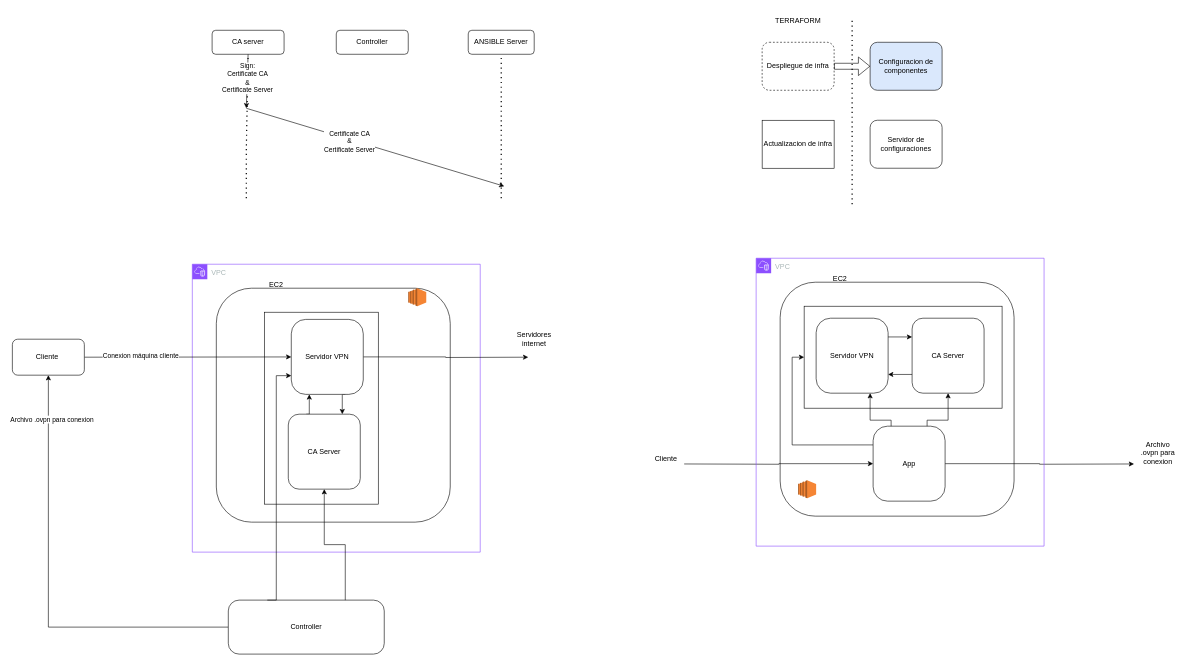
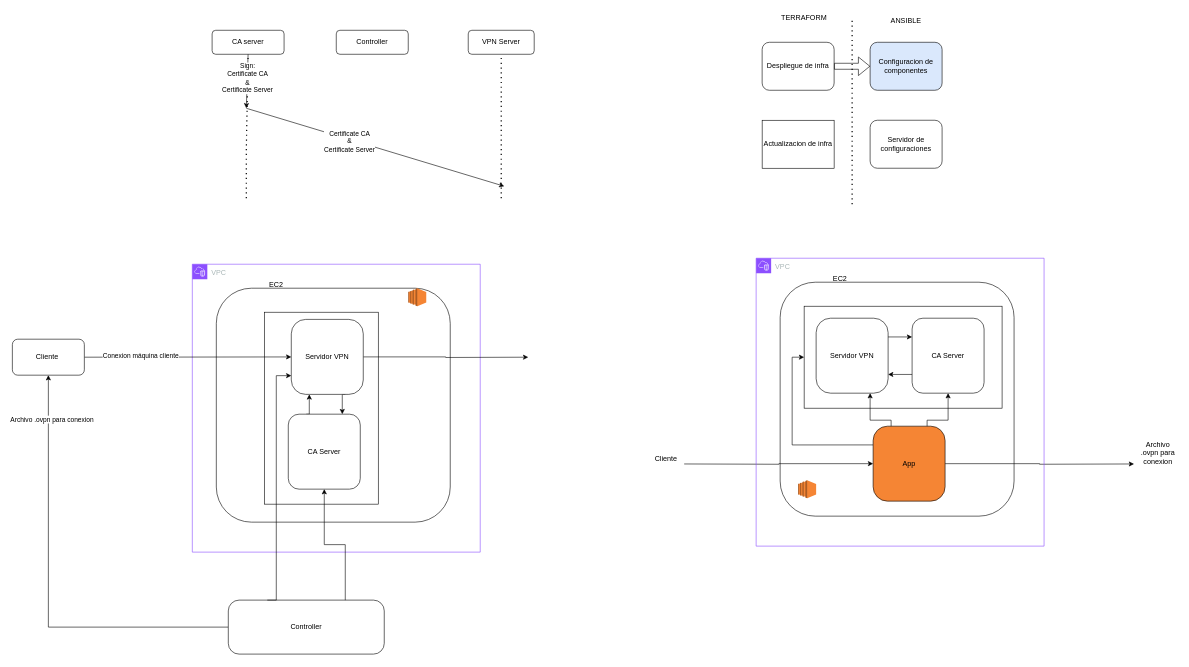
  <mxCell id="0" />
  <mxCell id="1" parent="0" />
- <mxCell id="2" value="Despliegue de infra" style="rounded=1;whiteSpace=wrap;html=1;dashed=1;" parent="1" vertex="1"><mxGeometry x="1270" y="70" width="120" height="80" as="geometry" /></mxCell>
+ <mxCell id="2" value="Despliegue de infra" style="rounded=1;whiteSpace=wrap;html=1;" parent="1" vertex="1"><mxGeometry x="1270" y="70" width="120" height="80" as="geometry" /></mxCell>
  <mxCell id="3" value="Configuracion de componentes" style="rounded=1;whiteSpace=wrap;html=1;fillColor=#dae8fc;" parent="1" vertex="1"><mxGeometry x="1450" y="70" width="120" height="80" as="geometry" /></mxCell>
  <mxCell id="4" value="Actualizacion de infra" style="whiteSpace=wrap;html=1;rounded=0;" parent="1" vertex="1"><mxGeometry x="1270" y="200" width="120" height="80" as="geometry" /></mxCell>
  <mxCell id="5" value="Servidor de configuraciones" style="rounded=1;whiteSpace=wrap;html=1;" parent="1" vertex="1"><mxGeometry x="1450" y="200" width="120" height="80" as="geometry" /></mxCell>
  <mxCell id="6" value="" style="endArrow=none;dashed=1;html=1;dashPattern=1 3;strokeWidth=2;rounded=0;" parent="1" edge="1"><mxGeometry width="50" height="50" relative="1" as="geometry"><mxPoint x="1420" y="340" as="sourcePoint" /><mxPoint x="1420" y="30" as="targetPoint" /></mxGeometry></mxCell>
  <mxCell id="7" value="" style="shape=flexArrow;endArrow=classic;html=1;rounded=0;exitX=1;exitY=0.5;exitDx=0;exitDy=0;entryX=0;entryY=0.5;entryDx=0;entryDy=0;" parent="1" source="2" target="3" edge="1"><mxGeometry width="50" height="50" relative="1" as="geometry"><mxPoint x="1560" y="250" as="sourcePoint" /><mxPoint x="1610" y="200" as="targetPoint" /></mxGeometry></mxCell>
- <mxCell id="8" value="TERRAFORM" style="text;html=1;strokeColor=none;fillColor=none;align=center;verticalAlign=middle;whiteSpace=wrap;rounded=0;" parent="1" vertex="1"><mxGeometry x="1300" y="20" width="60" height="30" as="geometry" /></mxCell>
+ <mxCell id="8" value="TERRAFORM" style="text;html=1;strokeColor=none;fillColor=none;align=center;verticalAlign=middle;whiteSpace=wrap;rounded=0;" parent="1" vertex="1"><mxGeometry x="1310" y="15" width="60" height="30" as="geometry" /></mxCell>
+ <mxCell id="9" value="ANSIBLE" style="text;html=1;strokeColor=none;fillColor=none;align=center;verticalAlign=middle;whiteSpace=wrap;rounded=0;" parent="1" vertex="1"><mxGeometry x="1480" y="20" width="60" height="30" as="geometry" /></mxCell>
  <mxCell id="10" value="" style="rounded=1;whiteSpace=wrap;html=1;" parent="1" vertex="1"><mxGeometry x="1300" y="470" width="390" height="390" as="geometry" /></mxCell>
  <mxCell id="11" value="EC2" style="text;html=1;strokeColor=none;fillColor=none;align=center;verticalAlign=middle;whiteSpace=wrap;rounded=0;" parent="1" vertex="1"><mxGeometry x="1370" y="450" width="60" height="30" as="geometry" /></mxCell>
  <mxCell id="12" style="edgeStyle=orthogonalEdgeStyle;rounded=0;orthogonalLoop=1;jettySize=auto;html=1;exitX=0;exitY=0.25;exitDx=0;exitDy=0;entryX=0;entryY=0.5;entryDx=0;entryDy=0;" parent="1" source="15" target="17" edge="1"><mxGeometry relative="1" as="geometry" /></mxCell>
  <mxCell id="13" style="edgeStyle=orthogonalEdgeStyle;rounded=0;orthogonalLoop=1;jettySize=auto;html=1;exitX=0;exitY=0.5;exitDx=0;exitDy=0;startArrow=classic;startFill=1;endArrow=none;endFill=0;" parent="1" source="15" edge="1"><mxGeometry relative="1" as="geometry"><mxPoint x="1140" y="773" as="targetPoint" /></mxGeometry></mxCell>
  <mxCell id="14" style="edgeStyle=orthogonalEdgeStyle;rounded=0;orthogonalLoop=1;jettySize=auto;html=1;exitX=1;exitY=0.5;exitDx=0;exitDy=0;" parent="1" source="15" edge="1"><mxGeometry relative="1" as="geometry"><mxPoint x="1890" y="773" as="targetPoint" /></mxGeometry></mxCell>
- <mxCell id="15" value="App" style="rounded=1;whiteSpace=wrap;html=1;arcSize=20;" parent="1" vertex="1"><mxGeometry x="1455" y="710" width="120" height="125" as="geometry" /></mxCell>
+ <mxCell id="15" value="App" style="rounded=1;whiteSpace=wrap;html=1;arcSize=20;fillColor=#f58534;" parent="1" vertex="1"><mxGeometry x="1455" y="710" width="120" height="125" as="geometry" /></mxCell>
  <mxCell id="16" value="VPC" style="points=[[0,0],[0.25,0],[0.5,0],[0.75,0],[1,0],[1,0.25],[1,0.5],[1,0.75],[1,1],[0.75,1],[0.5,1],[0.25,1],[0,1],[0,0.75],[0,0.5],[0,0.25]];outlineConnect=0;gradientColor=none;html=1;whiteSpace=wrap;fontSize=12;fontStyle=0;container=1;pointerEvents=0;collapsible=0;recursiveResize=0;shape=mxgraph.aws4.group;grIcon=mxgraph.aws4.group_vpc2;strokeColor=#8C4FFF;fillColor=none;verticalAlign=top;align=left;spacingLeft=30;fontColor=#AAB7B8;dashed=0;" parent="1" vertex="1"><mxGeometry x="1260" y="430" width="480" height="480" as="geometry" /></mxCell>
  <mxCell id="17" value="" style="rounded=0;whiteSpace=wrap;html=1;" parent="16" vertex="1"><mxGeometry x="80" y="80" width="330" height="170" as="geometry" /></mxCell>
  <mxCell id="18" value="" style="outlineConnect=0;dashed=0;verticalLabelPosition=bottom;verticalAlign=top;align=center;html=1;shape=mxgraph.aws3.ec2;fillColor=#F58534;gradientColor=none;" parent="16" vertex="1"><mxGeometry x="70" y="370" width="30" height="30" as="geometry" /></mxCell>
  <mxCell id="19" value="CA Server" style="rounded=1;whiteSpace=wrap;html=1;" parent="16" vertex="1"><mxGeometry x="260" y="100" width="120" height="125" as="geometry" /></mxCell>
  <mxCell id="20" value="Servidor VPN" style="rounded=1;whiteSpace=wrap;html=1;arcSize=20;" parent="16" vertex="1"><mxGeometry x="100" y="100" width="120" height="125" as="geometry" /></mxCell>
  <mxCell id="21" style="edgeStyle=orthogonalEdgeStyle;rounded=0;orthogonalLoop=1;jettySize=auto;html=1;exitX=1;exitY=0.25;exitDx=0;exitDy=0;entryX=0;entryY=0.25;entryDx=0;entryDy=0;" parent="16" source="20" target="19" edge="1"><mxGeometry relative="1" as="geometry" /></mxCell>
  <mxCell id="22" style="edgeStyle=orthogonalEdgeStyle;rounded=0;orthogonalLoop=1;jettySize=auto;html=1;exitX=0;exitY=0.75;exitDx=0;exitDy=0;entryX=1;entryY=0.75;entryDx=0;entryDy=0;" parent="16" source="19" target="20" edge="1"><mxGeometry relative="1" as="geometry" /></mxCell>
  <mxCell id="23" value="" style="shape=image;html=1;verticalAlign=top;verticalLabelPosition=bottom;labelBackgroundColor=#ffffff;imageAspect=0;aspect=fixed;image=https://cdn1.iconfinder.com/data/icons/unicons-line-vol-3/24/docker-128.png" parent="16" vertex="1"><mxGeometry x="80" y="80" width="30" height="30" as="geometry" /></mxCell>
  <mxCell id="24" style="edgeStyle=orthogonalEdgeStyle;rounded=0;orthogonalLoop=1;jettySize=auto;html=1;exitX=0.75;exitY=0;exitDx=0;exitDy=0;entryX=0.5;entryY=1;entryDx=0;entryDy=0;" parent="1" source="15" target="19" edge="1"><mxGeometry relative="1" as="geometry"><Array as="points"><mxPoint x="1545" y="700" /><mxPoint x="1580" y="700" /></Array></mxGeometry></mxCell>
  <mxCell id="25" style="edgeStyle=orthogonalEdgeStyle;rounded=0;orthogonalLoop=1;jettySize=auto;html=1;exitX=0.25;exitY=0;exitDx=0;exitDy=0;entryX=0.75;entryY=1;entryDx=0;entryDy=0;" parent="1" source="15" target="20" edge="1"><mxGeometry relative="1" as="geometry"><Array as="points"><mxPoint x="1485" y="700" /><mxPoint x="1450" y="700" /></Array></mxGeometry></mxCell>
  <mxCell id="26" value="Cliente" style="text;html=1;strokeColor=none;fillColor=none;align=center;verticalAlign=middle;whiteSpace=wrap;rounded=0;" parent="1" vertex="1"><mxGeometry x="1080" y="750" width="60" height="30" as="geometry" /></mxCell>
  <mxCell id="27" value="Archivo .ovpn para conexion" style="text;html=1;strokeColor=none;fillColor=none;align=center;verticalAlign=middle;whiteSpace=wrap;rounded=0;" parent="1" vertex="1"><mxGeometry x="1900" y="740" width="60" height="30" as="geometry" /></mxCell>
  <mxCell id="28" value="CA server" style="rounded=1;whiteSpace=wrap;html=1;" parent="1" vertex="1"><mxGeometry x="353" y="50" width="120" height="40" as="geometry" /></mxCell>
- <mxCell id="29" value="ANSIBLE Server" style="rounded=1;whiteSpace=wrap;html=1;" parent="1" vertex="1"><mxGeometry x="780" y="50" width="110" height="40" as="geometry" /></mxCell>
+ <mxCell id="29" value="VPN Server" style="rounded=1;whiteSpace=wrap;html=1;" parent="1" vertex="1"><mxGeometry x="780" y="50" width="110" height="40" as="geometry" /></mxCell>
  <mxCell id="30" value="" style="endArrow=none;dashed=1;html=1;dashPattern=1 3;strokeWidth=2;rounded=0;entryX=0.5;entryY=1;entryDx=0;entryDy=0;" parent="1" target="28" edge="1"><mxGeometry width="50" height="50" relative="1" as="geometry"><mxPoint x="410" y="330" as="sourcePoint" /><mxPoint x="1110" y="270" as="targetPoint" /><Array as="points"><mxPoint x="410" y="250" /></Array></mxGeometry></mxCell>
  <mxCell id="31" value="" style="endArrow=none;dashed=1;html=1;dashPattern=1 3;strokeWidth=2;rounded=0;entryX=0.5;entryY=1;entryDx=0;entryDy=0;" parent="1" target="29" edge="1"><mxGeometry width="50" height="50" relative="1" as="geometry"><mxPoint x="835" y="330" as="sourcePoint" /><mxPoint x="650" y="100" as="targetPoint" /></mxGeometry></mxCell>
  <mxCell id="32" value="" style="endArrow=classic;html=1;rounded=0;exitX=0.5;exitY=1;exitDx=0;exitDy=0;" parent="1" edge="1" source="28"><mxGeometry width="50" height="50" relative="1" as="geometry"><mxPoint x="640" y="130" as="sourcePoint" /><mxPoint x="410" y="180" as="targetPoint" /></mxGeometry></mxCell>
  <mxCell id="33" value="Sign:&lt;br&gt;Certificate CA&lt;br&gt;&amp;amp;&lt;br&gt;Certificate Server" style="edgeLabel;html=1;align=center;verticalAlign=middle;resizable=0;points=[];" parent="32" vertex="1" connectable="0"><mxGeometry x="-0.314" y="-1" relative="1" as="geometry"><mxPoint x="1" y="9" as="offset" /></mxGeometry></mxCell>
  <mxCell id="34" value="" style="endArrow=classic;html=1;rounded=0;" parent="1" edge="1"><mxGeometry width="50" height="50" relative="1" as="geometry"><mxPoint x="410" y="180" as="sourcePoint" /><mxPoint x="840" y="310" as="targetPoint" /></mxGeometry></mxCell>
  <mxCell id="35" value="&#10;&lt;span style=&quot;color: rgb(0, 0, 0); font-family: Helvetica; font-size: 11px; font-style: normal; font-variant-ligatures: normal; font-variant-caps: normal; font-weight: 400; letter-spacing: normal; orphans: 2; text-align: center; text-indent: 0px; text-transform: none; widows: 2; word-spacing: 0px; -webkit-text-stroke-width: 0px; background-color: rgb(255, 255, 255); text-decoration-thickness: initial; text-decoration-style: initial; text-decoration-color: initial; float: none; display: inline !important;&quot;&gt;Certificate CA&lt;/span&gt;&lt;br style=&quot;border-color: var(--border-color); color: rgb(0, 0, 0); font-family: Helvetica; font-size: 11px; font-style: normal; font-variant-ligatures: normal; font-variant-caps: normal; font-weight: 400; letter-spacing: normal; orphans: 2; text-align: center; text-indent: 0px; text-transform: none; widows: 2; word-spacing: 0px; -webkit-text-stroke-width: 0px; text-decoration-thickness: initial; text-decoration-style: initial; text-decoration-color: initial;&quot;&gt;&lt;span style=&quot;color: rgb(0, 0, 0); font-family: Helvetica; font-size: 11px; font-style: normal; font-variant-ligatures: normal; font-variant-caps: normal; font-weight: 400; letter-spacing: normal; orphans: 2; text-align: center; text-indent: 0px; text-transform: none; widows: 2; word-spacing: 0px; -webkit-text-stroke-width: 0px; background-color: rgb(255, 255, 255); text-decoration-thickness: initial; text-decoration-style: initial; text-decoration-color: initial; float: none; display: inline !important;&quot;&gt;&amp;amp;&lt;/span&gt;&lt;br style=&quot;border-color: var(--border-color); color: rgb(0, 0, 0); font-family: Helvetica; font-size: 11px; font-style: normal; font-variant-ligatures: normal; font-variant-caps: normal; font-weight: 400; letter-spacing: normal; orphans: 2; text-align: center; text-indent: 0px; text-transform: none; widows: 2; word-spacing: 0px; -webkit-text-stroke-width: 0px; text-decoration-thickness: initial; text-decoration-style: initial; text-decoration-color: initial;&quot;&gt;&lt;span style=&quot;color: rgb(0, 0, 0); font-family: Helvetica; font-size: 11px; font-style: normal; font-variant-ligatures: normal; font-variant-caps: normal; font-weight: 400; letter-spacing: normal; orphans: 2; text-align: center; text-indent: 0px; text-transform: none; widows: 2; word-spacing: 0px; -webkit-text-stroke-width: 0px; background-color: rgb(255, 255, 255); text-decoration-thickness: initial; text-decoration-style: initial; text-decoration-color: initial; float: none; display: inline !important;&quot;&gt;Certificate Server&lt;/span&gt;&#10;&#10;" style="edgeLabel;html=1;align=center;verticalAlign=middle;resizable=0;points=[];shadow=1;fillColor=#EA6B66;" parent="34" vertex="1" connectable="0"><mxGeometry x="-0.379" relative="1" as="geometry"><mxPoint x="38" y="21" as="offset" /></mxGeometry></mxCell>
  <mxCell id="36" value="" style="rounded=1;whiteSpace=wrap;html=1;" vertex="1" parent="1"><mxGeometry x="360" y="480" width="390" height="390" as="geometry" /></mxCell>
  <mxCell id="37" value="EC2" style="text;html=1;strokeColor=none;fillColor=none;align=center;verticalAlign=middle;whiteSpace=wrap;rounded=0;" vertex="1" parent="1"><mxGeometry x="430" y="460" width="60" height="30" as="geometry" /></mxCell>
  <mxCell id="38" style="edgeStyle=orthogonalEdgeStyle;rounded=0;orthogonalLoop=1;jettySize=auto;html=1;exitX=0;exitY=0.5;exitDx=0;exitDy=0;entryX=0.5;entryY=1;entryDx=0;entryDy=0;" edge="1" parent="1" source="40" target="55"><mxGeometry relative="1" as="geometry" /></mxCell>
  <mxCell id="39" value="Archivo .ovpn para conexion" style="edgeLabel;html=1;align=center;verticalAlign=middle;resizable=0;points=[];" vertex="1" connectable="0" parent="38"><mxGeometry x="0.797" y="-5" relative="1" as="geometry"><mxPoint as="offset" /></mxGeometry></mxCell>
  <mxCell id="40" value="Controller" style="rounded=1;whiteSpace=wrap;html=1;arcSize=20;" vertex="1" parent="1"><mxGeometry x="380" y="1000" width="260" height="90" as="geometry" /></mxCell>
  <mxCell id="41" value="VPC" style="points=[[0,0],[0.25,0],[0.5,0],[0.75,0],[1,0],[1,0.25],[1,0.5],[1,0.75],[1,1],[0.75,1],[0.5,1],[0.25,1],[0,1],[0,0.75],[0,0.5],[0,0.25]];outlineConnect=0;gradientColor=none;html=1;whiteSpace=wrap;fontSize=12;fontStyle=0;container=1;pointerEvents=0;collapsible=0;recursiveResize=0;shape=mxgraph.aws4.group;grIcon=mxgraph.aws4.group_vpc2;strokeColor=#8C4FFF;fillColor=none;verticalAlign=top;align=left;spacingLeft=30;fontColor=#AAB7B8;dashed=0;" vertex="1" parent="1"><mxGeometry x="320" y="440" width="480" height="480" as="geometry" /></mxCell>
  <mxCell id="42" value="" style="rounded=0;whiteSpace=wrap;html=1;" vertex="1" parent="41"><mxGeometry x="120" y="80" width="190" height="320" as="geometry" /></mxCell>
  <mxCell id="43" value="" style="outlineConnect=0;dashed=0;verticalLabelPosition=bottom;verticalAlign=top;align=center;html=1;shape=mxgraph.aws3.ec2;fillColor=#F58534;gradientColor=none;" vertex="1" parent="41"><mxGeometry x="360" y="40" width="30" height="30" as="geometry" /></mxCell>
  <mxCell id="44" style="edgeStyle=orthogonalEdgeStyle;rounded=0;orthogonalLoop=1;jettySize=auto;html=1;exitX=0.25;exitY=0;exitDx=0;exitDy=0;entryX=0.25;entryY=1;entryDx=0;entryDy=0;" edge="1" parent="41" source="45" target="48"><mxGeometry relative="1" as="geometry" /></mxCell>
  <mxCell id="45" value="CA Server" style="rounded=1;whiteSpace=wrap;html=1;" vertex="1" parent="41"><mxGeometry x="160" y="250" width="120" height="125" as="geometry" /></mxCell>
  <mxCell id="46" style="edgeStyle=orthogonalEdgeStyle;rounded=0;orthogonalLoop=1;jettySize=auto;html=1;exitX=0.75;exitY=1;exitDx=0;exitDy=0;entryX=0.75;entryY=0;entryDx=0;entryDy=0;" edge="1" parent="41" source="48" target="45"><mxGeometry relative="1" as="geometry" /></mxCell>
  <mxCell id="47" style="edgeStyle=orthogonalEdgeStyle;rounded=0;orthogonalLoop=1;jettySize=auto;html=1;exitX=1;exitY=0.5;exitDx=0;exitDy=0;" edge="1" parent="41" source="48"><mxGeometry relative="1" as="geometry"><mxPoint x="560" y="155" as="targetPoint" /></mxGeometry></mxCell>
  <mxCell id="48" value="Servidor VPN" style="rounded=1;whiteSpace=wrap;html=1;arcSize=20;" vertex="1" parent="41"><mxGeometry x="165" y="92" width="120" height="125" as="geometry" /></mxCell>
  <mxCell id="49" value="" style="shape=image;html=1;verticalAlign=top;verticalLabelPosition=bottom;labelBackgroundColor=#ffffff;imageAspect=0;aspect=fixed;image=https://cdn1.iconfinder.com/data/icons/unicons-line-vol-3/24/docker-128.png" vertex="1" parent="41"><mxGeometry x="130" y="92" width="30" height="30" as="geometry" /></mxCell>
  <mxCell id="50" value="" style="endArrow=classic;html=1;rounded=0;exitX=1;exitY=0.5;exitDx=0;exitDy=0;" edge="1" parent="1" source="55" target="48"><mxGeometry width="50" height="50" relative="1" as="geometry"><mxPoint x="130" y="600" as="sourcePoint" /><mxPoint x="610" y="730" as="targetPoint" /></mxGeometry></mxCell>
  <mxCell id="51" value="Conexion máquina cliente" style="edgeLabel;html=1;align=center;verticalAlign=middle;resizable=0;points=[];" vertex="1" connectable="0" parent="50"><mxGeometry x="-0.453" y="2" relative="1" as="geometry"><mxPoint as="offset" /></mxGeometry></mxCell>
- <mxCell id="52" value="Servidores internet" style="text;html=1;align=center;verticalAlign=middle;whiteSpace=wrap;rounded=0;" vertex="1" parent="1"><mxGeometry x="840" y="550" width="100" height="30" as="geometry" /></mxCell>
  <mxCell id="53" style="edgeStyle=orthogonalEdgeStyle;rounded=0;orthogonalLoop=1;jettySize=auto;html=1;exitX=0.25;exitY=0;exitDx=0;exitDy=0;entryX=0;entryY=0.75;entryDx=0;entryDy=0;" edge="1" parent="1" source="40" target="48"><mxGeometry relative="1" as="geometry"><Array as="points"><mxPoint x="460" y="1000" /><mxPoint x="460" y="626" /></Array></mxGeometry></mxCell>
  <mxCell id="54" style="edgeStyle=orthogonalEdgeStyle;rounded=0;orthogonalLoop=1;jettySize=auto;html=1;exitX=0.75;exitY=0;exitDx=0;exitDy=0;entryX=0.5;entryY=1;entryDx=0;entryDy=0;" edge="1" parent="1" source="40" target="45"><mxGeometry relative="1" as="geometry" /></mxCell>
  <mxCell id="55" value="Cliente&amp;nbsp;" style="rounded=1;whiteSpace=wrap;html=1;" vertex="1" parent="1"><mxGeometry x="20" y="565" width="120" height="60" as="geometry" /></mxCell>
  <mxCell id="56" value="Controller" style="rounded=1;whiteSpace=wrap;html=1;" vertex="1" parent="1"><mxGeometry x="560" y="50" width="120" height="40" as="geometry" /></mxCell>
